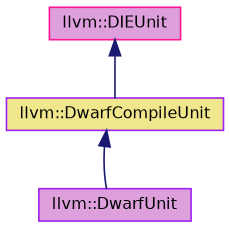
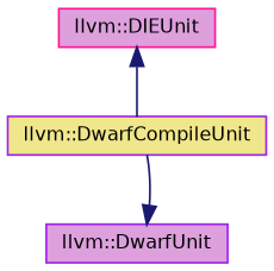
  digraph {
    node [color=purple fillcolor=plum fontname=Helvetica fontsize=10 shape=record style=filled]
    edge [color=midnightblue dir=back fontname=Helvetica fontsize=10 labelfontname=Helvetica labelfontsize=10 style=solid]
    n1 [fillcolor=khaki fontcolor=black height=0.2 label="llvm::DwarfCompileUnit" width=0.4]
    n2 [height=0.2 label="llvm::DwarfUnit" width=0.4]
    n3 [color=deeppink height=0.2 label="llvm::DIEUnit" width=0.4]
-   n1 -> n2
+   n2 -> n1
    n3 -> n1
  }
